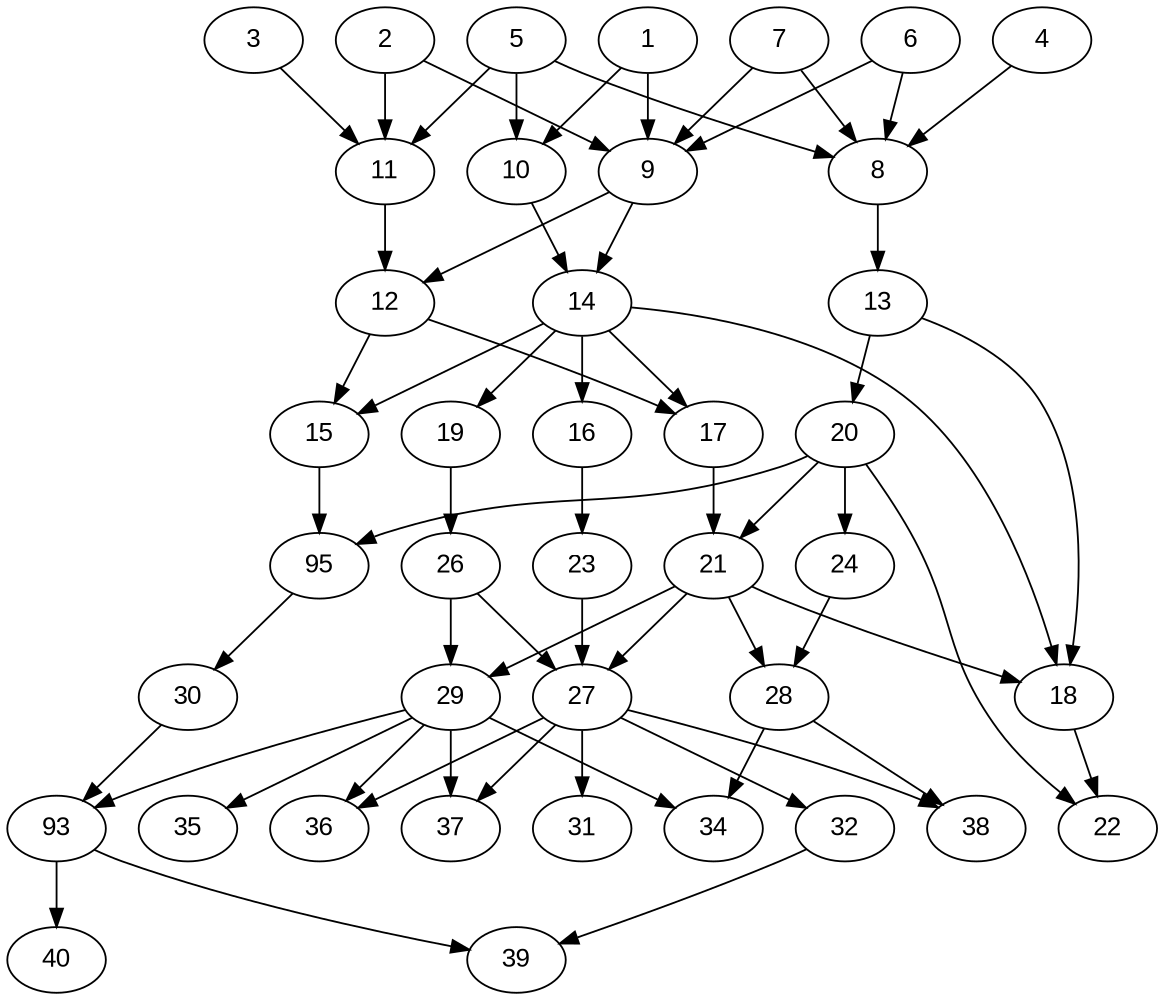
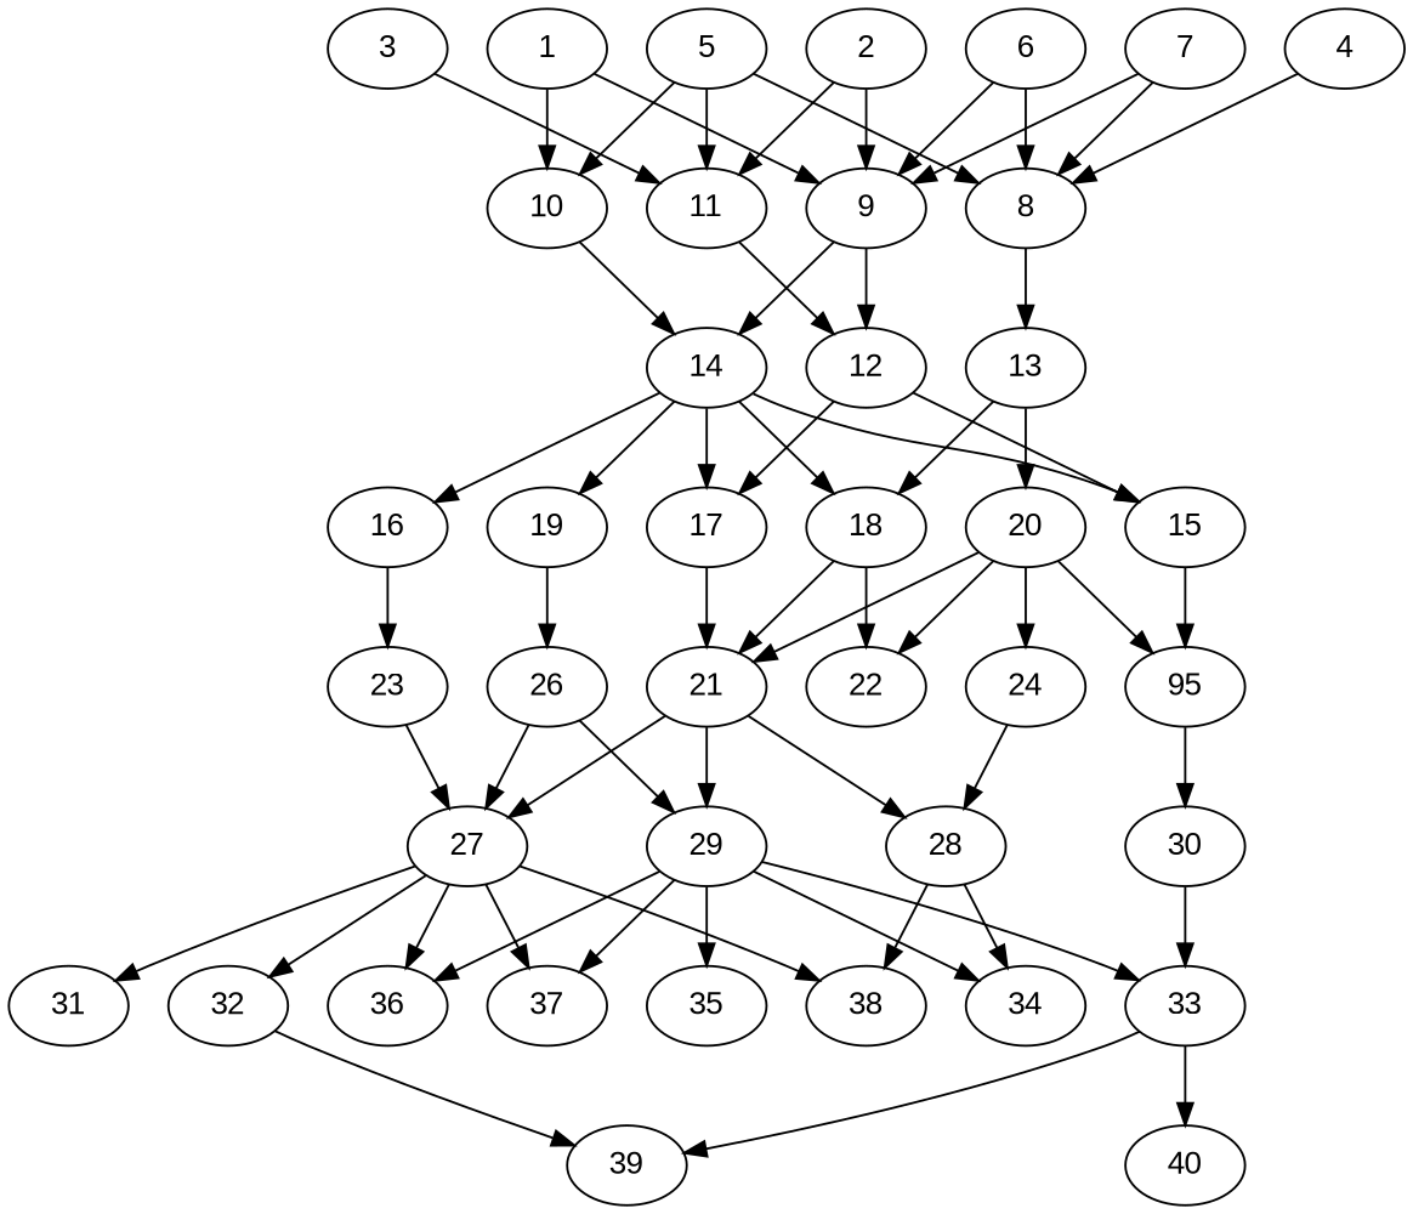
  digraph {
    fontname="Liberation Sans"
    node [alpha=0.10 fontname="Liberation Sans"]
    edge [fontname="Liberation Sans"]
    1 [alpha=0.17 expect_size=20611072]
    9 [alpha=0.16 expect_size=47754240]
    10 [alpha=0.13 expect_size=31200256]
    12 [alpha=0.01 expect_size=42851328]
    14 [alpha=0.04 expect_size=20847616]
    15 [expect_size=42330112]
    17 [alpha=0.18 expect_size=37821440]
    18 [alpha=0.03 expect_size=16439296]
    16 [alpha=0.14 expect_size=13665280]
    19 [expect_size=26735616]
    2 [alpha=0.01 expect_size=14149632]
    11 [alpha=0.02 expect_size=49915904]
    3 [expect_size=7836672]
    4 [alpha=0.09 expect_size=41469952]
    8 [alpha=0.04 expect_size=39578624]
    13 [expect_size=45492224]
    20 [alpha=0.03 expect_size=17052672]
    5 [alpha=0.08 expect_size=42480640]
    6 [expect_size=50003968]
    7 [alpha=0.11 expect_size=18144256]
    21 [alpha=0.02 expect_size=47907840]
    22 [alpha=0.06 expect_size=6504448]
    n23 [alpha=0.06 expect_size=40576000 label=95]
    24 [expect_size=32141312]
    23 [expect_size=8499200]
    26 [alpha=0.01 expect_size=15885312]
    30 [alpha=0.12 expect_size=25290752]
    27 [alpha=0.01 expect_size=48177152]
    28 [alpha=0.15 expect_size=43347968]
    29 [alpha=0.08 expect_size=50034688]
-   33 [alpha=0.09 expect_size=50639872 label=93]
+   33 [alpha=0.09 expect_size=50639872]
    31 [alpha=0.14 expect_size=31566848]
    32 [alpha=0.13 expect_size=37047296]
    36 [expect_size=18454528]
    37 [alpha=0.06 expect_size=19674112]
    38 [alpha=0.06 expect_size=21169152]
    34 [alpha=0.11 expect_size=27751424]
    35 [alpha=0.09 expect_size=51795968]
    39 [alpha=0.15 expect_size=10092544]
    40 [alpha=0.09 expect_size=28953600]
    1 -> 9
    1 -> 10
    9 -> 12
    9 -> 14
    10 -> 14
    12 -> 15
    12 -> 17
    14 -> 15
    14 -> 17
    14 -> 18
    14 -> 16
    14 -> 19
    15 -> n23
    17 -> 21
-   21 -> 18
+   18 -> 21
    18 -> 22
    16 -> 23
    19 -> 26
    2 -> 9
    2 -> 11
    11 -> 12
    3 -> 11
    4 -> 8
    8 -> 13
    13 -> 18
    13 -> 20
    20 -> 21
    20 -> 22
    20 -> n23
    20 -> 24
    5 -> 10
    5 -> 11
    5 -> 8
    6 -> 9
    6 -> 8
    7 -> 9
    7 -> 8
    21 -> 27
    21 -> 28
    21 -> 29
    n23 -> 30
    24 -> 28
    23 -> 27
    26 -> 27
    26 -> 29
    30 -> 33
    27 -> 31
    27 -> 32
    27 -> 36
    27 -> 37
    27 -> 38
    28 -> 38
    28 -> 34
    29 -> 33
    29 -> 36
    29 -> 37
    29 -> 34
    29 -> 35
    33 -> 39
    33 -> 40
    32 -> 39
  }
